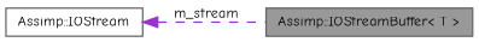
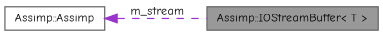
  digraph {
    rankdir=LR
    fontname="Comic Neue"
    node [color=gray40 fontname="Comic Neue" fontsize=10 shape=box style=filled]
    n1 [fillcolor=grey60 fontcolor=black height=0.2 label="Assimp::IOStreamBuffer\< T \>" width=0.4]
-   n2 [fillcolor=white height=0.2 label="Assimp::IOStream" width=0.4]
+   n2 [fillcolor=white height=0.2 label="Assimp::Assimp" width=0.4]
    n2 -> n1 [color=darkorchid3 dir=back fontname="Comic Neue" fontsize=10 label=" m_stream" labelfontname=Helvetica labelfontsize=10 style=dashed]
  }
